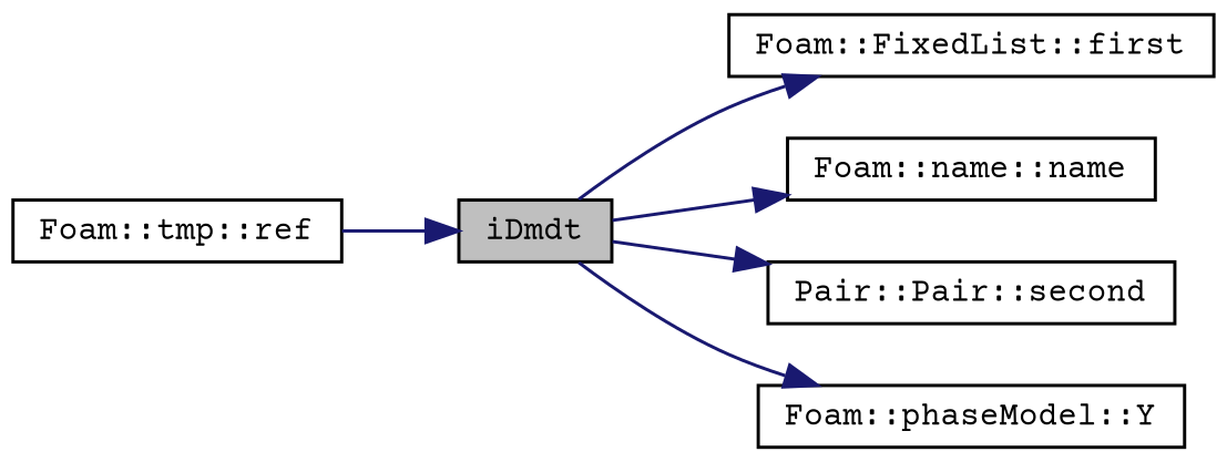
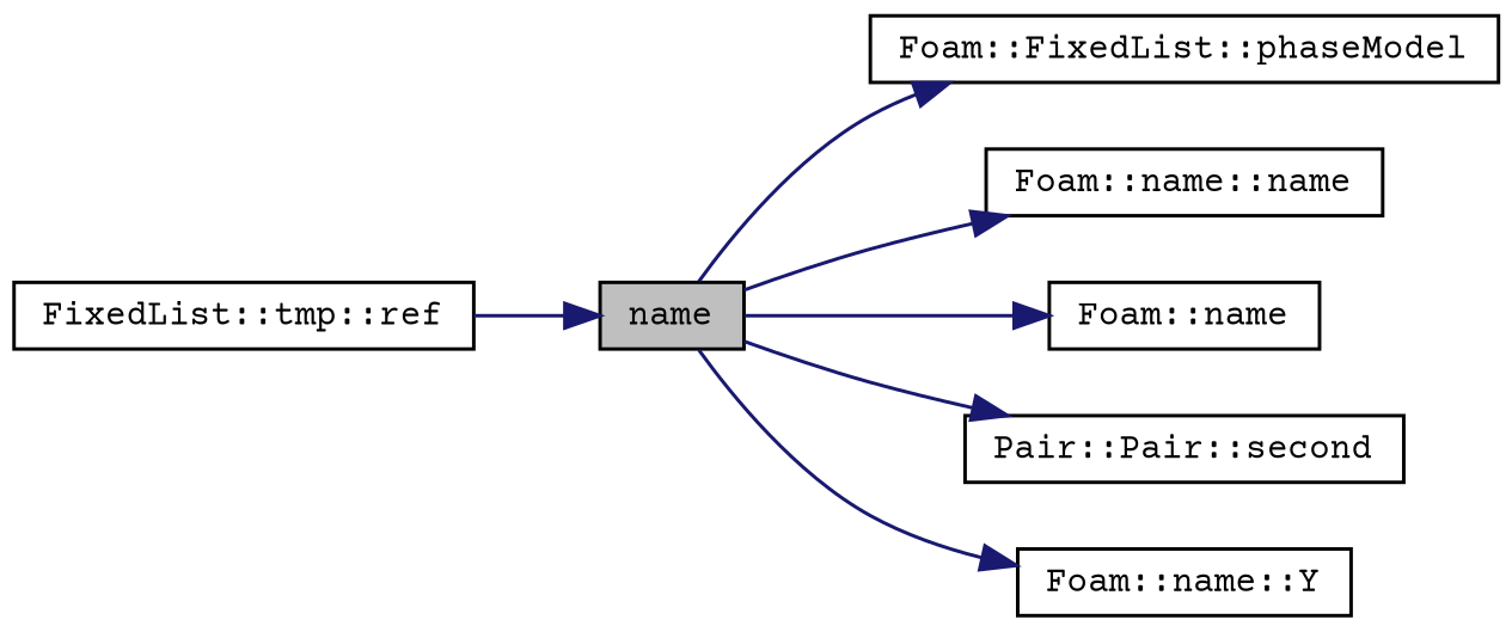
  digraph {
    fontname="Courier Prime"
    rankdir=LR
    node [color=black fontname="Courier Prime" fontsize=10 shape=record]
    edge [color=midnightblue fontname="Courier Prime" fontsize=10 labelfontname=Helvetica labelfontsize=10 style=solid]
-   n1 [fillcolor=grey75 fontcolor=black height=0.2 label=iDmdt style=filled width=0.4]
-   n2 [height=0.2 label="Foam::FixedList::first" width=0.4]
+   n1 [fillcolor=grey75 fontcolor=black height=0.2 label=name style=filled width=0.4]
+   n2 [height=0.2 label="Foam::FixedList::phaseModel" width=0.4]
    n3 [height=0.2 label="Foam::name::name" width=0.4]
+   n4 [height=0.2 label="Foam::name" width=0.4]
    n5 [height=0.2 label="Pair::Pair::second" width=0.4]
-   n6 [height=0.2 label="Foam::phaseModel::Y" width=0.4]
-   n7 [height=0.2 label="Foam::tmp::ref" width=0.4]
+   n6 [height=0.2 label="Foam::name::Y" width=0.4]
+   n7 [height=0.2 label="FixedList::tmp::ref" width=0.4]
    n1 -> n2
    n1 -> n3
+   n1 -> n4
    n1 -> n5
    n1 -> n6
    n7 -> n1
  }
